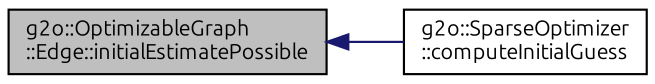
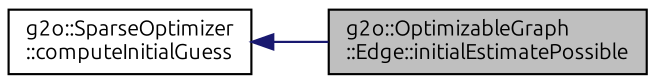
  digraph {
    rankdir=LR
    fontname=Ubuntu
    node [color=black fontname=Ubuntu fontsize=10 shape=record style=filled]
    n1 [fillcolor=grey75 fontcolor=black height=0.2 label="g2o::OptimizableGraph\l::Edge::initialEstimatePossible" width=0.4]
    n2 [fillcolor=white height=0.2 label="g2o::SparseOptimizer\l::computeInitialGuess" width=0.4]
-   n1 -> n2 [color=midnightblue dir=back fontname=Ubuntu fontsize=10 labelfontname=Helvetica labelfontsize=10 style=solid]
+   n2 -> n1 [color=midnightblue dir=back fontname=Ubuntu fontsize=10 labelfontname=Helvetica labelfontsize=10 style=solid]
  }
